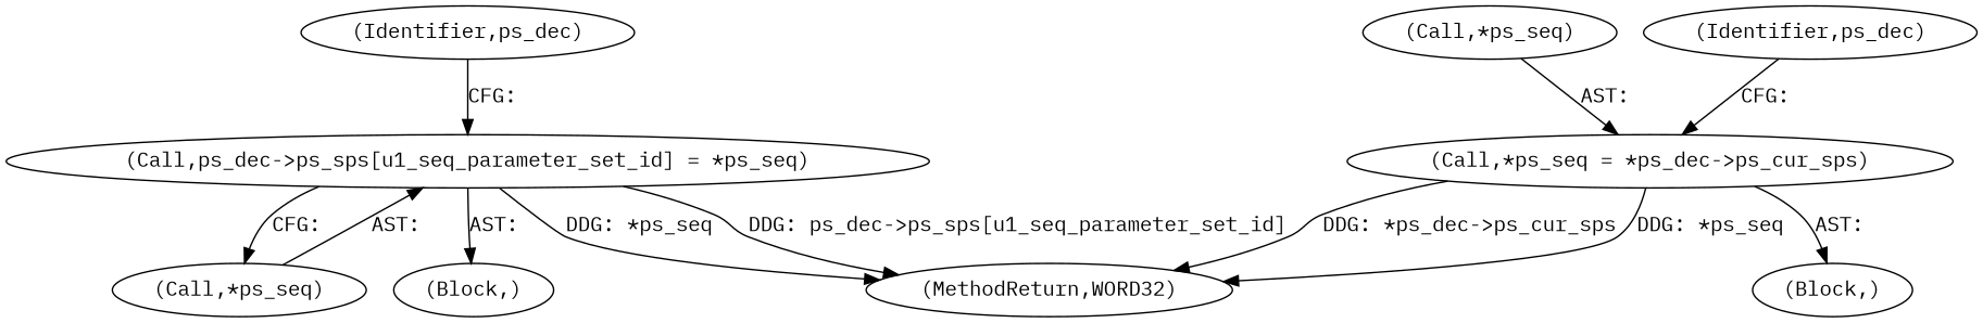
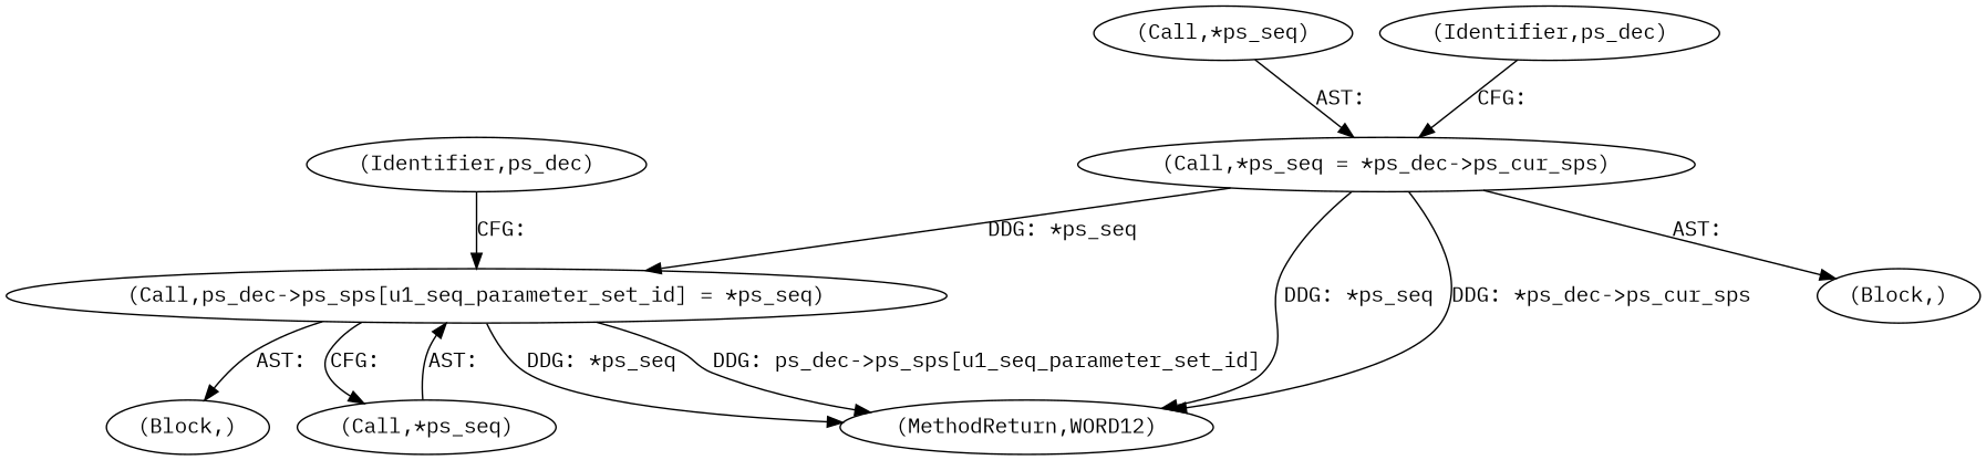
  digraph {
    fontname="IBM Plex Mono"
    node [fontname="IBM Plex Mono"]
    edge [fontname="IBM Plex Mono"]
    n1 [label="(Call,*ps_seq = *ps_dec->ps_cur_sps)"]
    n2 [label="(Call,ps_dec->ps_sps[u1_seq_parameter_set_id] = *ps_seq)"]
-   n3 [label="(MethodReturn,WORD32)"]
+   n3 [label="(MethodReturn,WORD12)"]
    n4 [label="(Block,)"]
    n5 [label="(Block,)"]
    n6 [label="(Call,*ps_seq)"]
    n7 [label="(Call,*ps_seq)"]
    n8 [label="(Identifier,ps_dec)"]
    n9 [label="(Identifier,ps_dec)"]
+   n1 -> n2 [label="DDG: *ps_seq"]
    n1 -> n3 [label="DDG: *ps_dec->ps_cur_sps"]
    n1 -> n3 [label="DDG: *ps_seq"]
    n1 -> n4 [label="AST: "]
    n2 -> n3 [label="DDG: *ps_seq"]
    n2 -> n3 [label="DDG: ps_dec->ps_sps[u1_seq_parameter_set_id]"]
    n2 -> n5 [label="AST: "]
    n2 -> n6 [label="CFG: "]
    n6 -> n2 [label="AST: "]
    n7 -> n1 [label="AST: "]
    n8 -> n1 [label="CFG: "]
    n9 -> n2 [label="CFG: "]
  }
